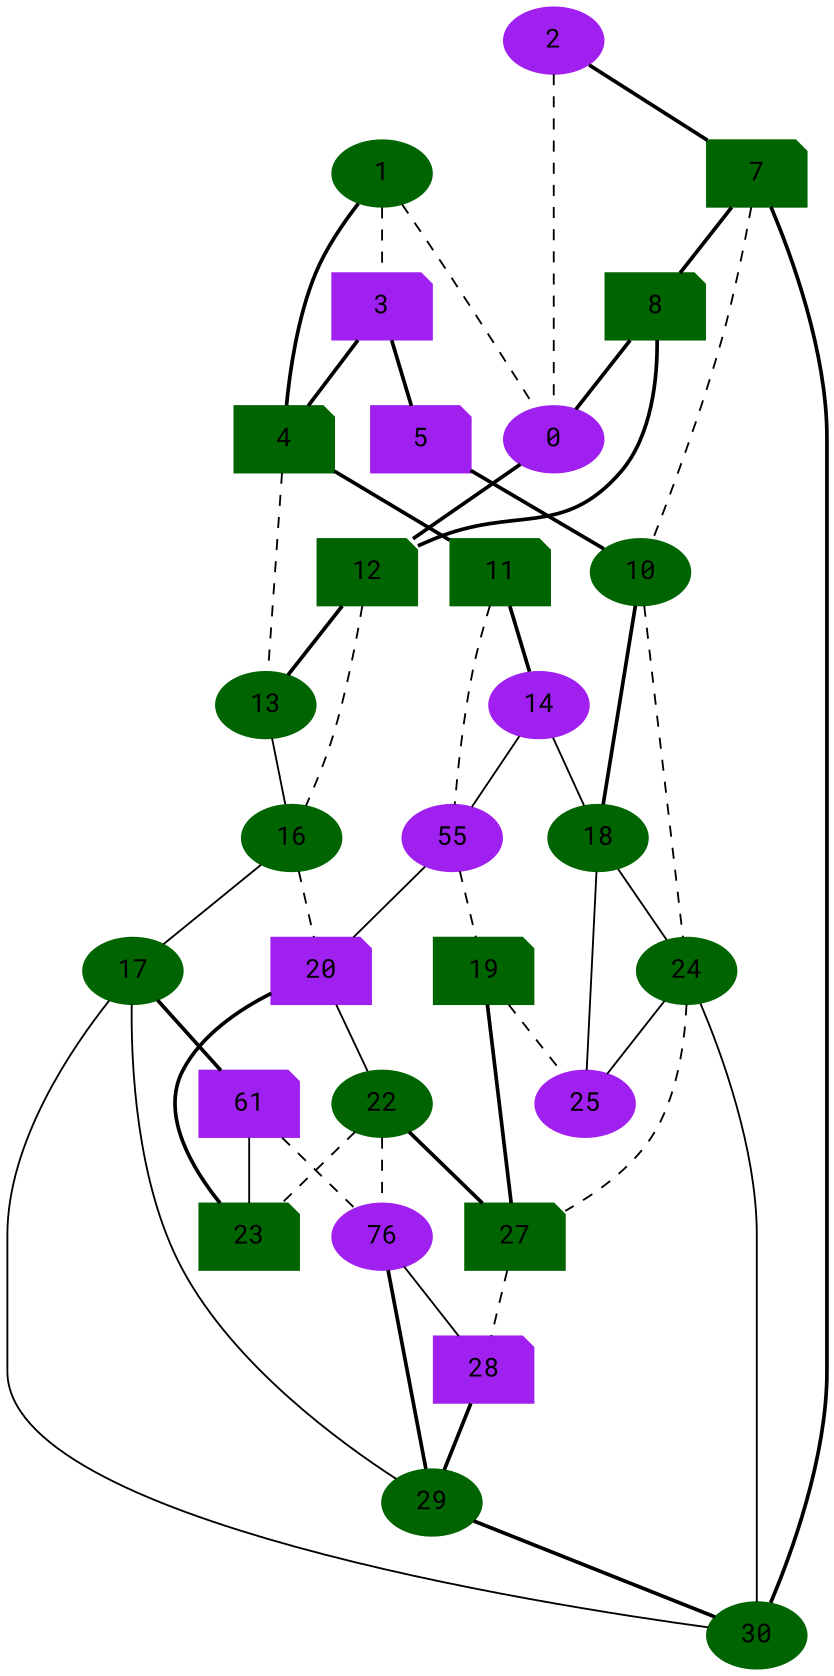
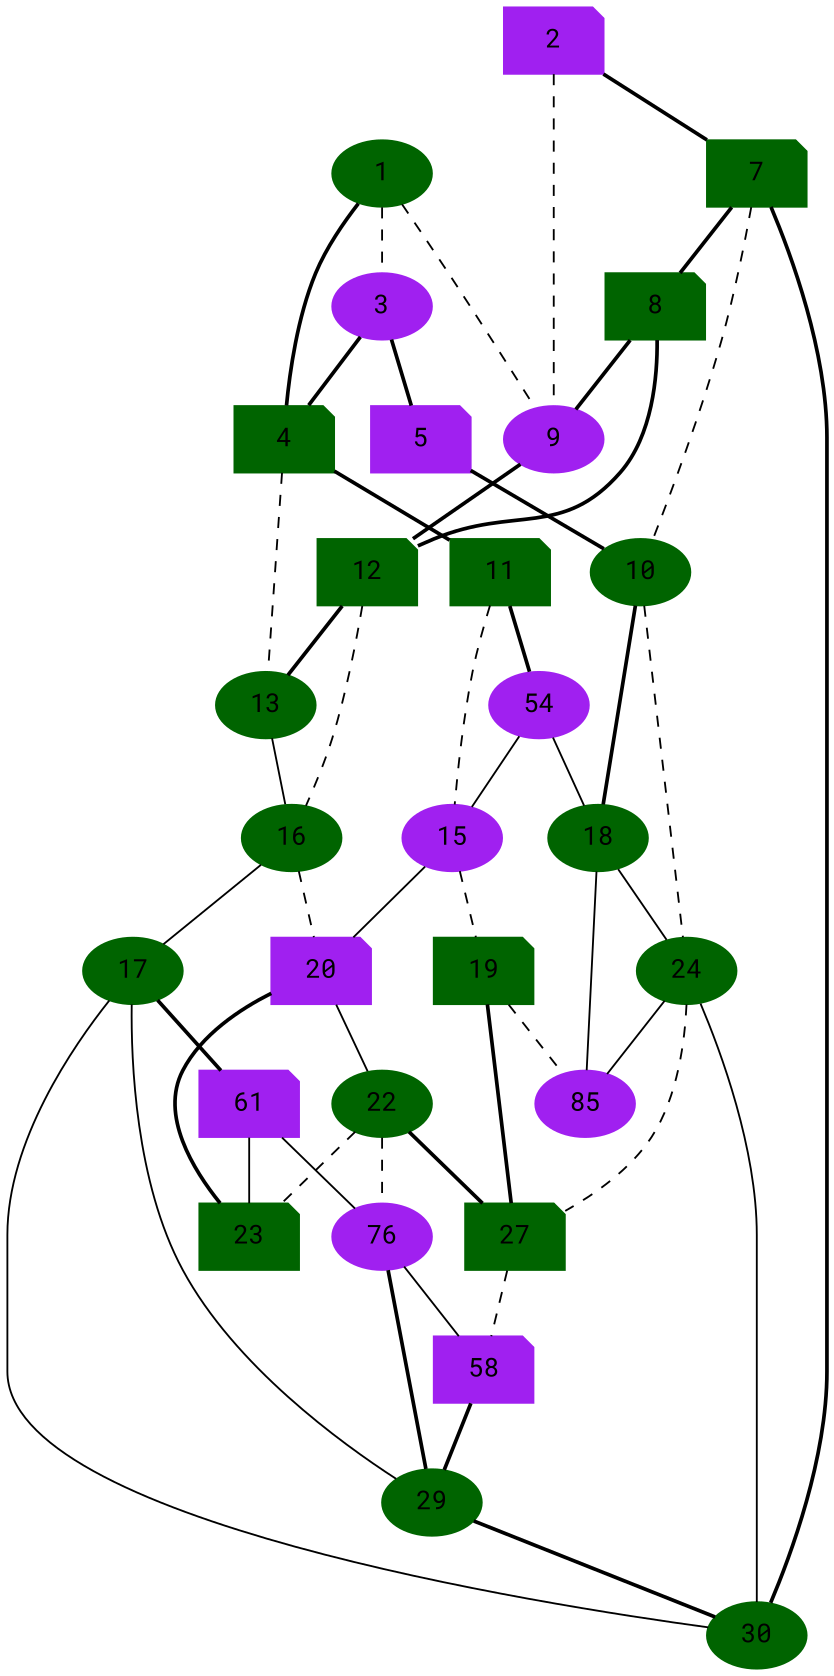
  graph {
    fontname="Roboto Mono"
    node [color=darkgreen fontname="Roboto Mono" shape=ellipse style=filled]
    edge [fontname="Roboto Mono" style=bold weight=1.0]
-   3 [color=purple shape=note]
+   3 [color=purple]
    1
    4 [shape=note]
-   9 [color=purple label=0]
+   9 [color=purple]
    5 [color=purple shape=note]
    11 [shape=note]
    13
    12 [shape=note]
-   2 [color=purple]
+   2 [color=purple shape=note]
    7 [shape=note]
    10
    8 [shape=note]
    30
-   14 [color=purple]
-   15 [color=purple label=55]
+   14 [color=purple label=54]
+   15 [color=purple]
    16
    18
    24
-   25 [color=purple]
+   25 [color=purple label=85]
    27 [shape=note]
    19 [shape=note]
    20 [color=purple shape=note]
    17
    22
    23 [shape=note]
    n26 [color=purple label=61 shape=note]
    29
    n28 [color=purple label=76]
-   28 [color=purple shape=note]
+   28 [color=purple shape=note label=58]
    3 -- 4
    3 -- 5
    1 -- 3 [style=dashed]
    1 -- 4
    1 -- 9 [style=dashed]
    4 -- 11
    4 -- 13 [style=dashed]
    9 -- 12
    5 -- 10 [weight=2.0]
    11 -- 14
    11 -- 15 [style=dashed]
    13 -- 16 [style=solid]
    12 -- 13
    12 -- 16 [style=dashed]
    2 -- 9 [style=dashed weight=2.0]
    2 -- 7
    7 -- 10 [style=dashed]
    7 -- 8
    7 -- 30 [weight=2.0]
    10 -- 18
    10 -- 24 [style=dashed]
    8 -- 9
    8 -- 12
    14 -- 15 [style=solid]
    14 -- 18 [style=solid]
    15 -- 19 [style=dashed]
    15 -- 20 [style=solid]
    16 -- 20 [style=dashed]
    16 -- 17 [style=solid]
    18 -- 24 [style=solid]
    18 -- 25 [style=solid]
    24 -- 30 [style=solid]
    24 -- 25 [style=solid]
    24 -- 27 [style=dashed]
    27 -- 28 [style=dashed]
    19 -- 25 [style=dashed]
    19 -- 27
    20 -- 22 [style=solid]
    20 -- 23
    17 -- 30 [style=solid]
    17 -- n26
    17 -- 29 [style=solid]
    22 -- 27
    22 -- 23 [style=dashed]
    22 -- n28 [style=dashed]
    n26 -- 23 [style=solid weight=2.0]
-   n26 -- n28 [style=dashed]
+   n26 -- n28 [style=solid]
    29 -- 30
    n28 -- 29
    n28 -- 28 [style=solid]
    28 -- 29
  }
